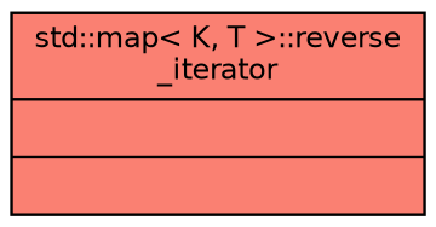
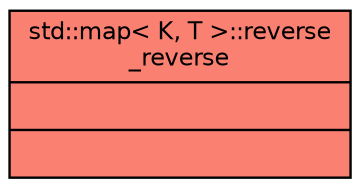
  digraph {
-   n1 [color=black fillcolor=salmon fontcolor=black fontname=Helvetica fontsize=10 height=0.2 label="{std::map\< K, T \>::reverse\l_iterator\n||}" shape=record style=filled width=0.4]
+   n1 [color=black fillcolor=salmon fontcolor=black fontname=Helvetica fontsize=10 height=0.2 label="{std::map\< K, T \>::reverse\l_reverse\n||}" shape=record style=filled width=0.4]
  }
